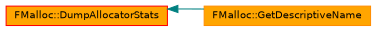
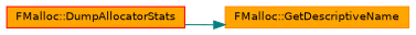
  digraph {
    rankdir=LR
    node [fillcolor=orange fontname=Helvetica fontsize=10 shape=box style=filled]
    n1 [color=red fontcolor=black height=0.2 label="FMalloc::DumpAllocatorStats" width=0.4]
    n2 [color=darkorange height=0.2 label="FMalloc::GetDescriptiveName" width=0.4]
-   n2 -> n1 [color=teal fontname=Helvetica fontsize=10 labelfontname=Helvetica labelfontsize=10 style=solid arrowhead=normal]
+   n1 -> n2 [color=teal fontname=Helvetica fontsize=10 labelfontname=Helvetica labelfontsize=10 style=solid arrowhead=normal]
  }
